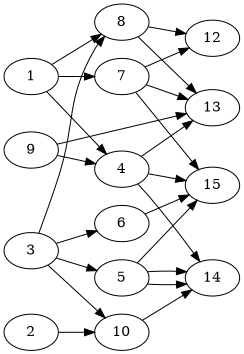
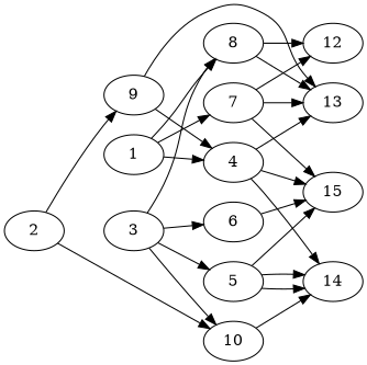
  digraph {
    rankdir=LR
    node [alpha=0.14]
    1 [expect_size=21699584]
    4 [alpha=0.16 expect_size=31570944]
    7 [alpha=0.11 expect_size=20426752]
    8 [alpha=0.11 expect_size=14813184]
    13 [alpha=0.02 expect_size=15095808]
    14 [alpha=0.07 expect_size=12933120]
    15 [alpha=0.04 expect_size=51735552]
    12 [expect_size=22549504]
    2 [alpha=0.17 expect_size=49941504]
    9 [alpha=0.18 expect_size=33117184]
    10 [alpha=0.16 expect_size=43400192]
    3 [alpha=0.19 expect_size=13059072]
    5 [alpha=0.05 expect_size=17419264]
    6 [alpha=0.12 expect_size=14604288]
    1 -> 4
    1 -> 7
    1 -> 8
    4 -> 13
    4 -> 14
    4 -> 15
    7 -> 13
    7 -> 15
    7 -> 12
    8 -> 13
    8 -> 12
+   2 -> 9
    2 -> 10
    9 -> 4
    9 -> 13
    10 -> 14
    3 -> 8
    3 -> 10
    3 -> 5
    3 -> 6
    5 -> 14
    5 -> 14
    5 -> 15
    6 -> 15
  }
